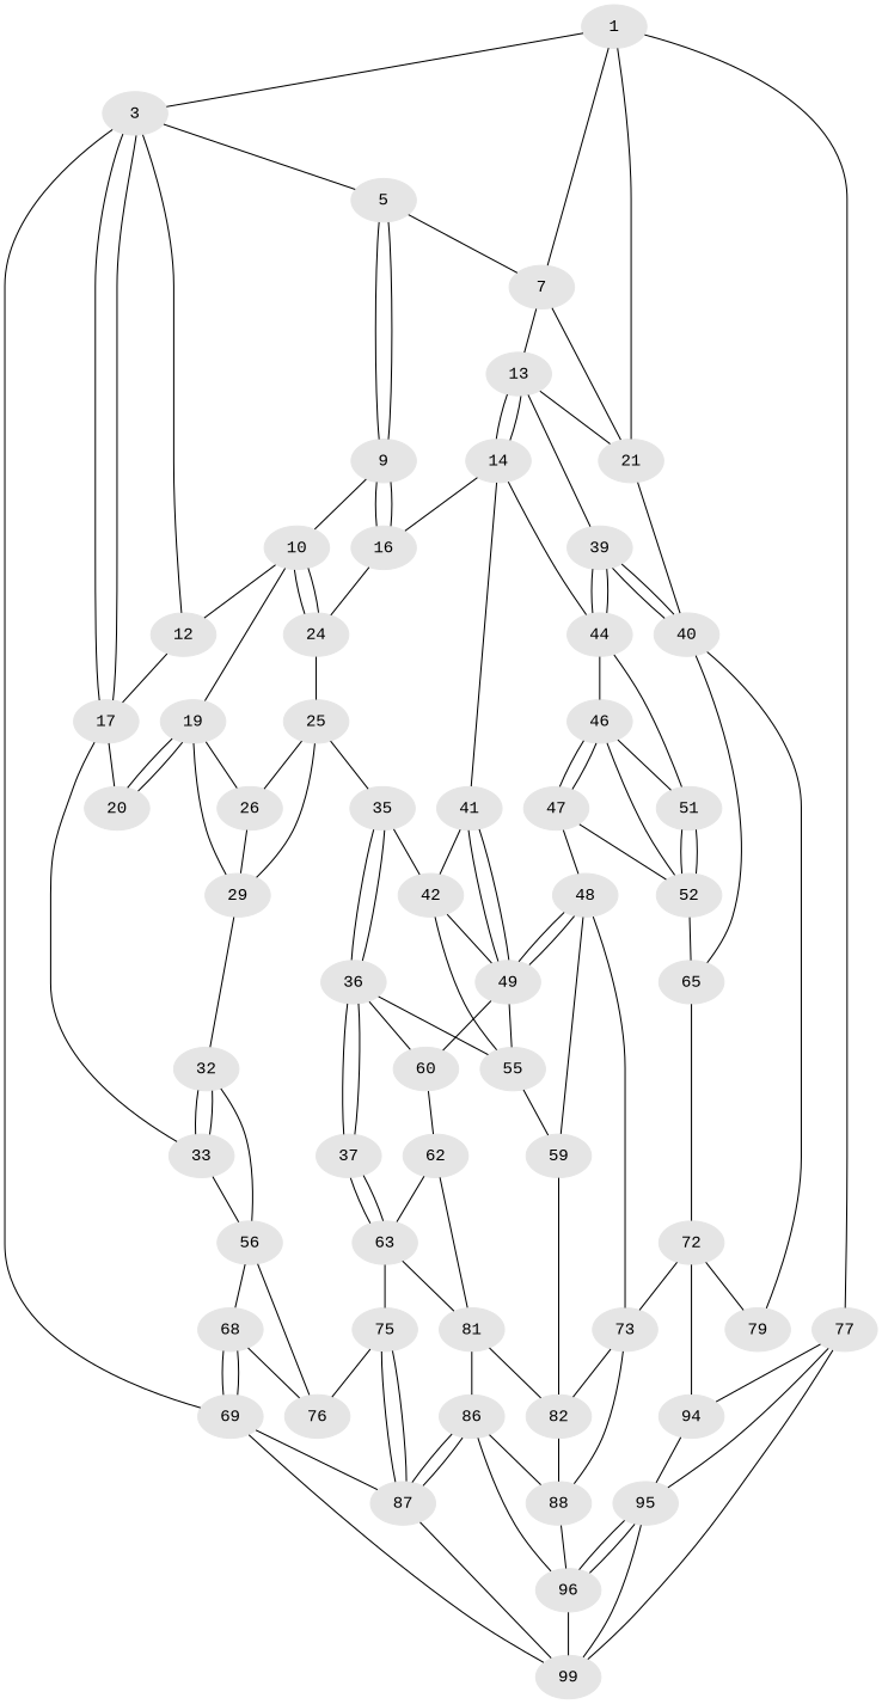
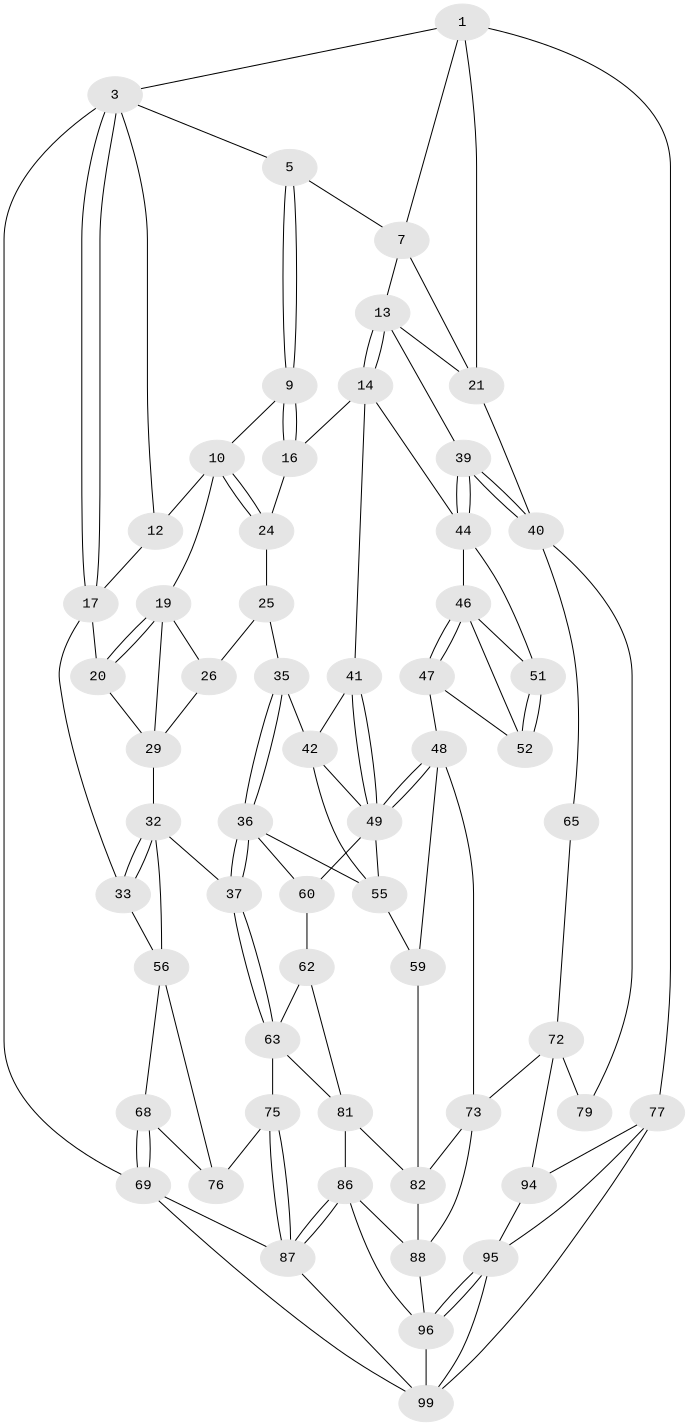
  graph {
    fontname="Liberation Mono"
    node [color=gray90 fontname="Liberation Mono" style=filled]
    edge [fontname="Liberation Mono"]
    1 [super="+2"]
    3 [super="+4"]
    7 [super="+8"]
    21 [super="+22"]
    77 [super="+78"]
    5 [super="+6"]
    12
    17 [super="+18"]
    69 [super="+92"]
    13 [super="+23"]
    40 [super="+64"]
    99 [super="+100"]
    94
    95 [super="+101"]
    9
    20
    33
    87 [super="+91"]
    10 [super="+11"]
    16
    14 [super="+15"]
    39
    19 [super="+27"]
    24 [super="+28"]
    26 [super="+34"]
    29 [super="+30"]
    25 [super="+31"]
    41
    44 [super="+45"]
    42 [super="+54"]
    49 [super="+57"]
    46 [super="+50"]
    51
    n34 [label=56 super="+67"]
    32 [super="+43"]
    65
    79
    35
    36 [super="+56"]
    37 [super="+38"]
    63 [super="+74"]
    68 [super="+90"]
    76
    55 [super="+58"]
    60 [super="+61"]
    59 [super="+71"]
    62 [super="+80"]
    81 [super="+83"]
    75
    72 [super="+93"]
    47
    52 [super="+53"]
    48 [super="+70"]
    73 [super="+84"]
    82 [super="+85"]
    88 [super="+97"]
    86 [super="+89"]
    96 [super="+98"]
    1 -- 3
    1 -- 7
    1 -- 21
    1 -- 77
    3 -- 5
    3 -- 12
    3 -- 17
    3 -- 17
    3 -- 69
    7 -- 21
    7 -- 13
    21 -- 40
    77 -- 99
    77 -- 94
    77 -- 95
    5 -- 7
    5 -- 9
    5 -- 9
    12 -- 17
    17 -- 20
    17 -- 33
    69 -- 99
    69 -- 87
    13 -- 21
    13 -- 14
    13 -- 14
    13 -- 39
    40 -- 65
    40 -- 79
    94 -- 95
    95 -- 99
    95 -- 96
    95 -- 96
    9 -- 10
    9 -- 16
    9 -- 16
-   25 -- 29
+   20 -- 29
    33 -- n34
    87 -- 99
    10 -- 12
    10 -- 19
    10 -- 24
    10 -- 24
    16 -- 24
    14 -- 16
    14 -- 41
    14 -- 44
    39 -- 40
    39 -- 40
    39 -- 44
    39 -- 44
    19 -- 20
    19 -- 20
    19 -- 26
    19 -- 29
    24 -- 25 [weight=2]
    26 -- 29
    29 -- 32
    25 -- 26
    25 -- 35
    41 -- 42
    41 -- 49
    41 -- 49
    44 -- 46
    44 -- 51
    42 -- 49
    42 -- 55
    49 -- 55
    49 -- 60
    46 -- 51
    46 -- 47
    46 -- 47
    46 -- 52
    51 -- 52
    51 -- 52
    n34 -- 68
    n34 -- 76
    32 -- 33
    32 -- 33
    32 -- n34
+   32 -- 37
    65 -- 72
    35 -- 42
    35 -- 36
    35 -- 36
    36 -- 37
    36 -- 37
    36 -- 55
    36 -- 60
    37 -- 63
    37 -- 63
    63 -- 81
    63 -- 75
    68 -- 69 [weight=2]
    68 -- 69
    68 -- 76
    55 -- 59
    60 -- 62 [weight=2]
    59 -- 82
    62 -- 63
    62 -- 81
    81 -- 82
    81 -- 86
    75 -- 87
    75 -- 87
    75 -- 76
    72 -- 94
    72 -- 79
    72 -- 73
    47 -- 52
    47 -- 48
-   52 -- 65
    48 -- 49
    48 -- 49
    48 -- 59
    48 -- 73
    73 -- 82
    73 -- 88
    82 -- 88
    88 -- 96
    86 -- 87
    86 -- 87
    86 -- 88
    86 -- 96
    96 -- 99
  }
